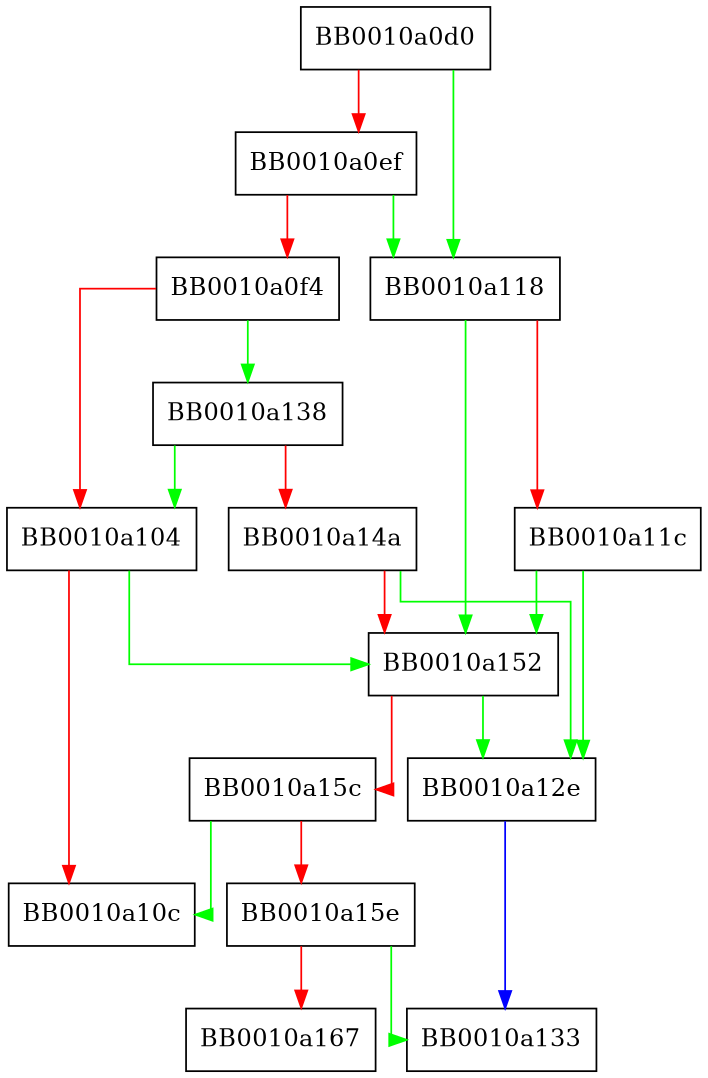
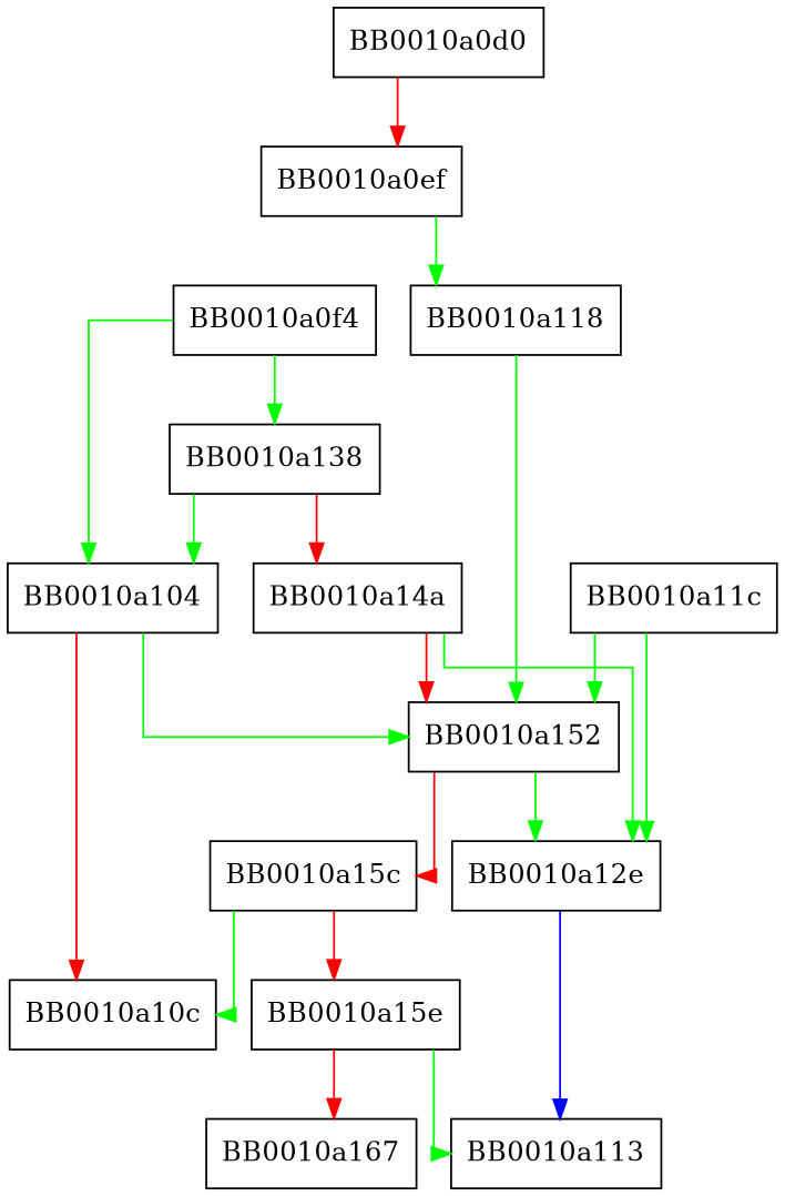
  digraph {
    splines=ortho
    node [shape=box]
    edge [color=green]
    BB0010a0d0
    BB0010a118
    BB0010a0ef
    BB0010a152
    BB0010a11c
    BB0010a0f4
    BB0010a12e
    BB0010a15c
    BB0010a138
    BB0010a104
    BB0010a14a
    BB0010a10c
-   BB0010a133
+   BB0010a133 [label=BB0010a113]
    BB0010a15e
    BB0010a167
-   BB0010a0d0 -> BB0010a118
    BB0010a0d0 -> BB0010a0ef [color=red]
    BB0010a118 -> BB0010a152
-   BB0010a118 -> BB0010a11c [color=red]
    BB0010a0ef -> BB0010a118
-   BB0010a0ef -> BB0010a0f4 [color=red]
    BB0010a152 -> BB0010a12e
    BB0010a152 -> BB0010a15c [color=red]
    BB0010a11c -> BB0010a152
    BB0010a11c -> BB0010a12e
    BB0010a0f4 -> BB0010a138
-   BB0010a0f4 -> BB0010a104 [color=red]
+   BB0010a0f4 -> BB0010a104
    BB0010a12e -> BB0010a133 [color=blue]
    BB0010a15c -> BB0010a10c
    BB0010a15c -> BB0010a15e [color=red]
    BB0010a138 -> BB0010a104
    BB0010a138 -> BB0010a14a [color=red]
    BB0010a104 -> BB0010a152
    BB0010a104 -> BB0010a10c [color=red]
    BB0010a14a -> BB0010a152 [color=red]
    BB0010a14a -> BB0010a12e
    BB0010a15e -> BB0010a133
    BB0010a15e -> BB0010a167 [color=red]
  }
